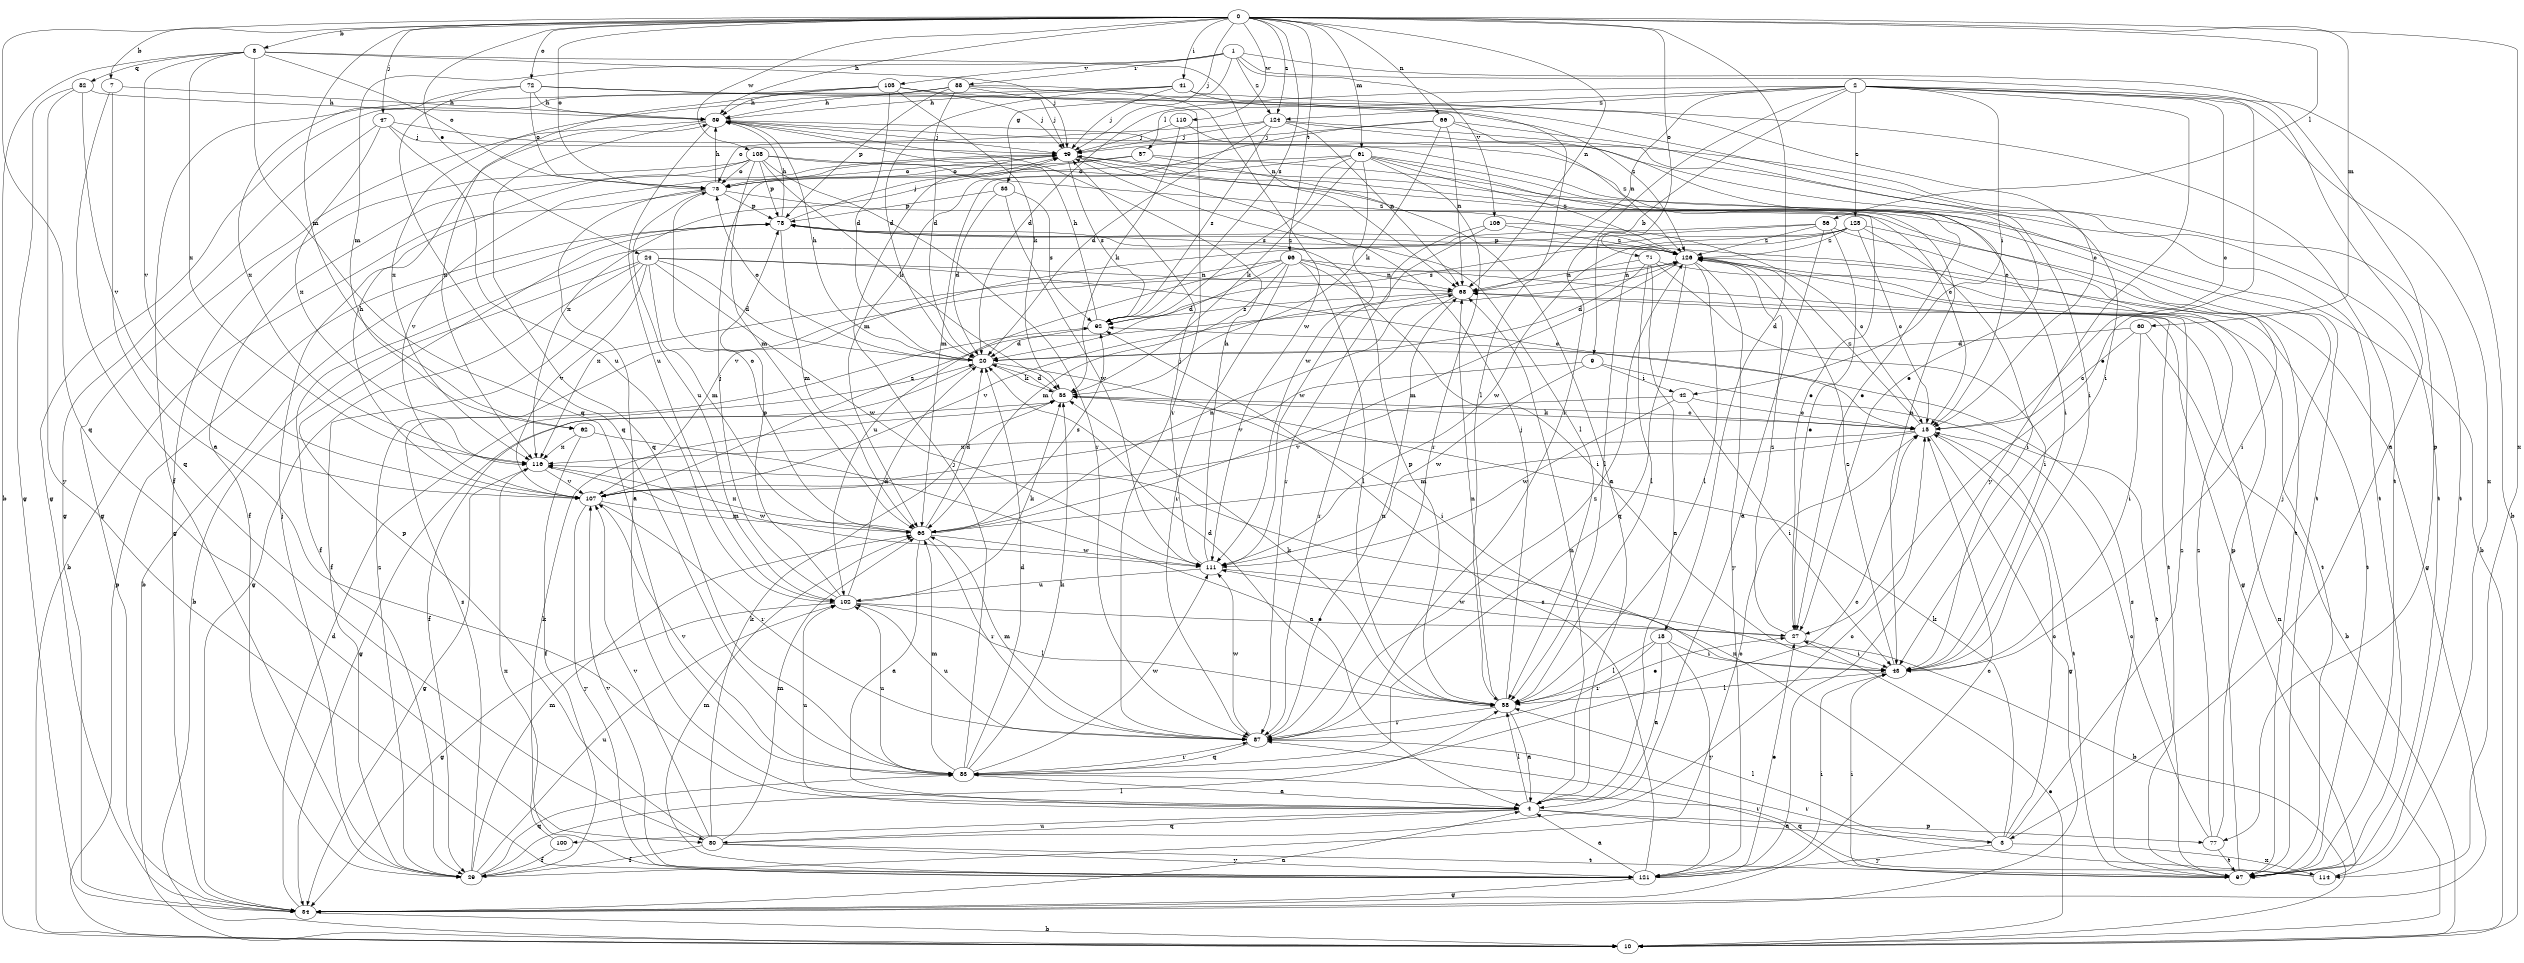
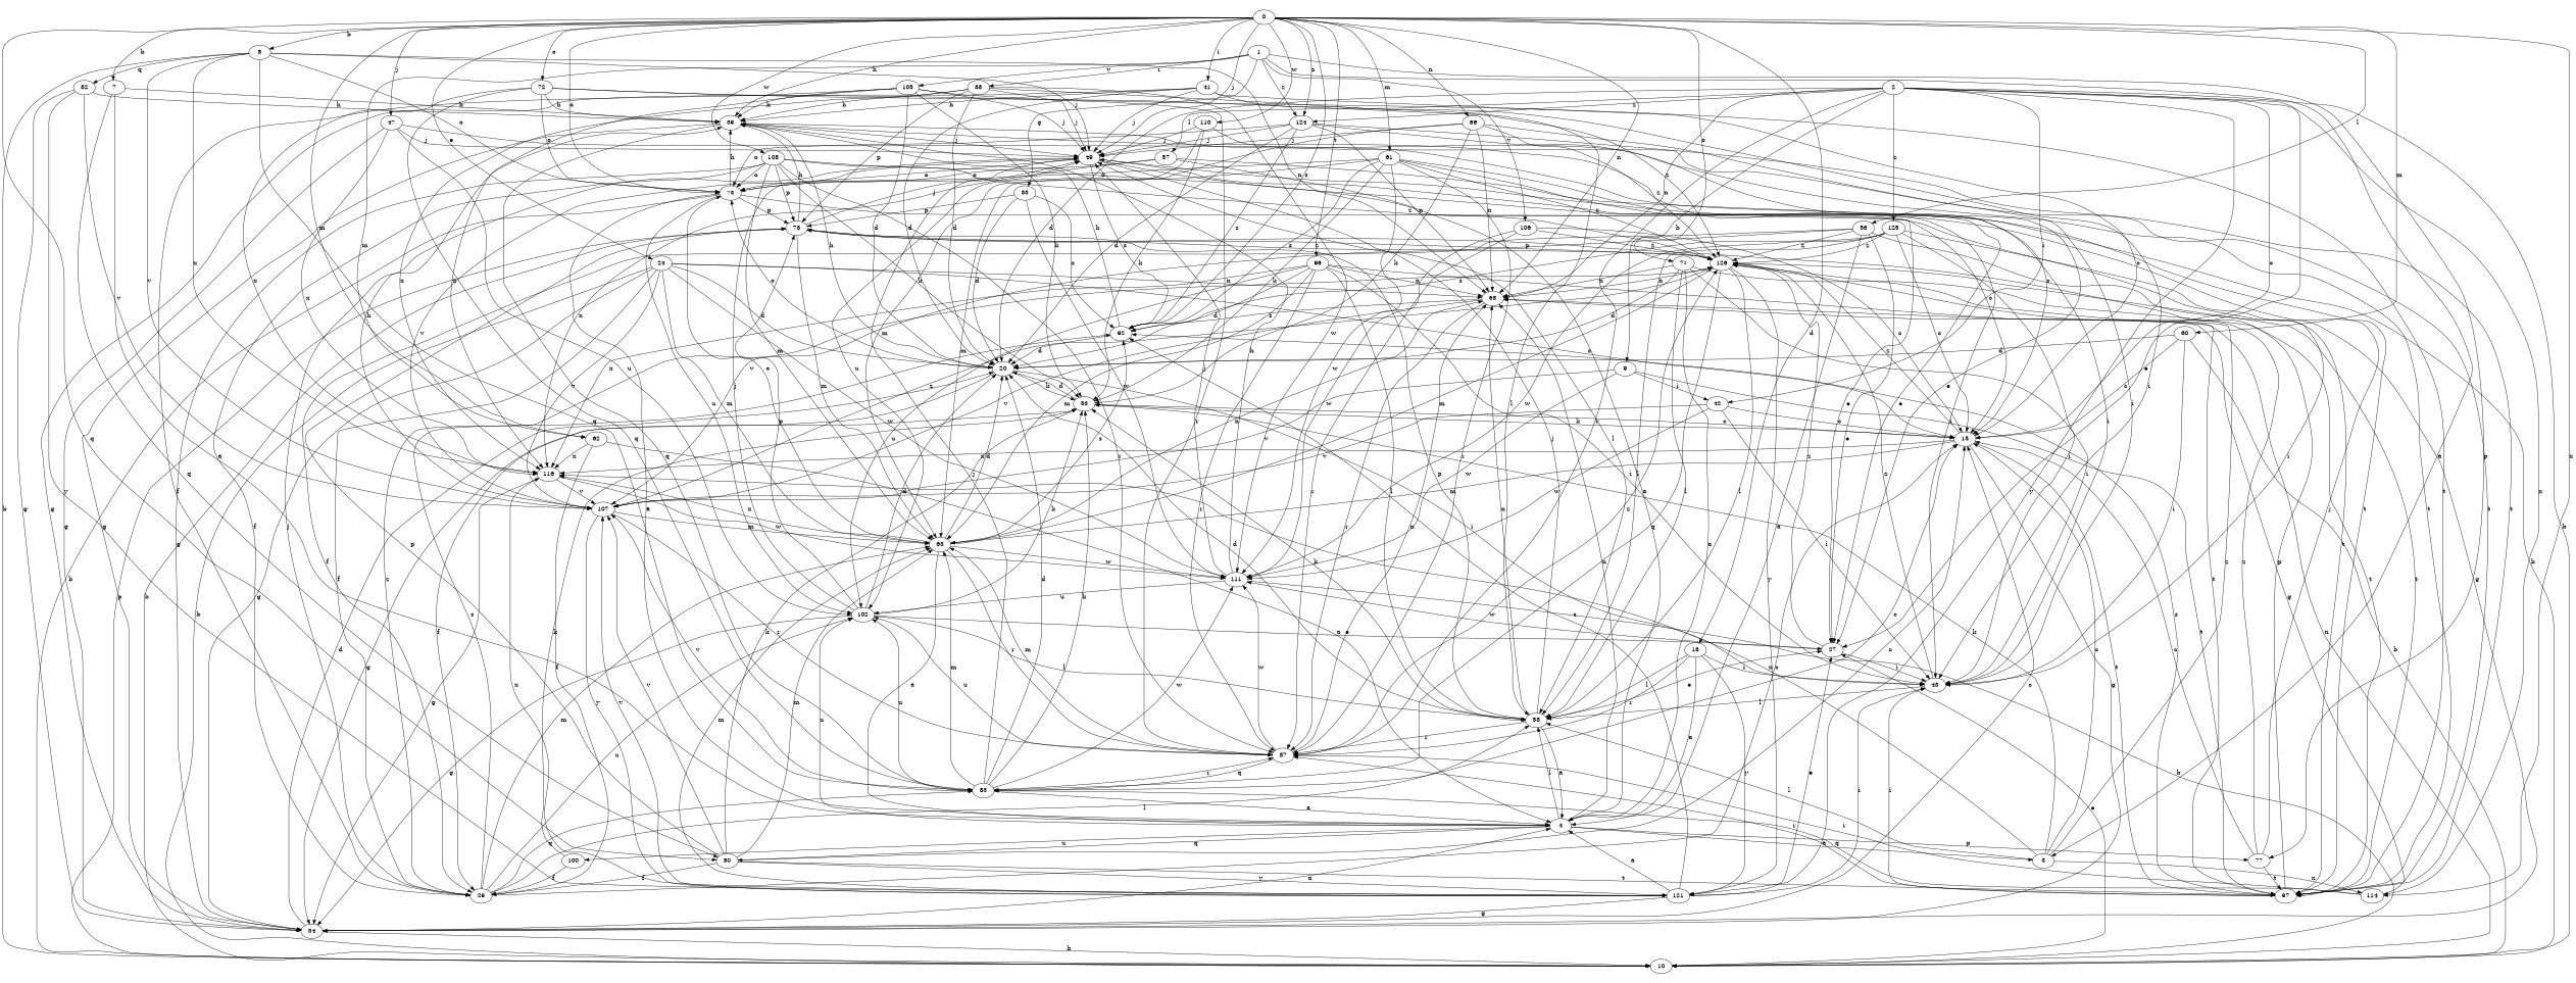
  strict digraph {
    0
    7
    8
    18
    24
    39
    41
    47
    49
    56
    60
    61
    62
    66
    68
    71
    72
    73
    80
    92
    96
    108
    110
    114
    124
    4
    10
    116
    82
    83
    107
    87
    121
    58
    43
    15
    20
    111
    34
    63
    29
    97
    102
    n44 [label=27]
    126
    53
    78
    1
    3
    33
    77
    n52 [label=88]
    105
    106
    2
    9
    42
    57
    125
    100
    0 -> 7 [label=b]
    0 -> 8 [label=b]
    0 -> 18 [label=d]
    0 -> 24 [label=e]
    0 -> 39 [label=h]
    0 -> 41 [label=i]
    0 -> 47 [label=j]
    0 -> 49 [label=j]
    0 -> 56 [label=l]
    0 -> 60 [label=m]
    0 -> 61 [label=m]
    0 -> 62 [label=m]
    0 -> 66 [label=n]
    0 -> 68 [label=n]
    0 -> 71 [label=o]
    0 -> 72 [label=o]
    0 -> 73 [label=o]
    0 -> 80 [label=q]
    0 -> 92 [label=s]
    0 -> 96 [label=t]
    0 -> 108 [label=w]
    0 -> 110 [label=w]
    0 -> 114 [label=x]
    0 -> 124 [label=z]
    7 -> 39 [label=h]
    7 -> 80 [label=q]
    7 -> 4 [label=a]
    8 -> 49 [label=j]
    8 -> 68 [label=n]
    8 -> 73 [label=o]
    8 -> 10 [label=b]
    8 -> 116 [label=x]
    8 -> 82 [label=q]
    8 -> 83 [label=q]
    8 -> 107 [label=v]
    18 -> 4 [label=a]
    18 -> 87 [label=r]
    18 -> 121 [label=y]
    18 -> 58 [label=l]
    18 -> 43 [label=i]
    24 -> 68 [label=n]
    24 -> 10 [label=b]
    24 -> 107 [label=v]
    24 -> 15 [label=c]
    24 -> 20 [label=d]
    24 -> 111 [label=w]
    24 -> 34 [label=g]
    24 -> 63 [label=m]
    24 -> 29 [label=f]
    39 -> 49 [label=j]
    39 -> 83 [label=q]
    39 -> 15 [label=c]
    39 -> 34 [label=g]
    39 -> 97 [label=t]
    41 -> 39 [label=h]
    41 -> 49 [label=j]
    41 -> 58 [label=l]
    41 -> 15 [label=c]
    41 -> 20 [label=d]
    41 -> 34 [label=g]
    47 -> 49 [label=j]
    47 -> 116 [label=x]
    47 -> 34 [label=g]
    47 -> 97 [label=t]
    47 -> 102 [label=u]
    49 -> 73 [label=o]
    49 -> 92 [label=s]
    49 -> 107 [label=v]
    49 -> 58 [label=l]
-   49 -> 43 [label=n]
+   49 -> 43 [label=i]
    49 -> n44 [label=e]
    56 -> 4 [label=a]
    56 -> 107 [label=v]
    56 -> 43 [label=i]
    56 -> 29 [label=f]
    56 -> n44 [label=e]
    56 -> 126 [label=z]
    60 -> 10 [label=b]
    60 -> 43 [label=i]
    60 -> 15 [label=c]
    60 -> 20 [label=d]
    61 -> 73 [label=o]
    61 -> 92 [label=s]
    61 -> 87 [label=r]
    61 -> 43 [label=i]
    61 -> 111 [label=w]
    61 -> 63 [label=m]
    61 -> n44 [label=e]
    61 -> 126 [label=z]
    61 -> 53 [label=k]
    62 -> 4 [label=a]
    62 -> 116 [label=x]
    62 -> 29 [label=f]
    66 -> 49 [label=j]
    66 -> 68 [label=n]
    66 -> 43 [label=i]
    66 -> 63 [label=m]
    66 -> 126 [label=z]
    66 -> 53 [label=k]
    68 -> 92 [label=s]
    68 -> 107 [label=v]
    68 -> 87 [label=r]
    71 -> 68 [label=n]
    71 -> 4 [label=a]
    71 -> 58 [label=l]
    71 -> 43 [label=i]
    71 -> 20 [label=d]
    71 -> 97 [label=t]
    72 -> 39 [label=h]
    72 -> 73 [label=o]
    72 -> 116 [label=x]
    72 -> 83 [label=q]
    72 -> 87 [label=r]
    72 -> 97 [label=t]
    73 -> 39 [label=h]
    73 -> 4 [label=a]
    73 -> 10 [label=b]
    73 -> 97 [label=t]
    73 -> 102 [label=u]
    73 -> 78 [label=p]
    80 -> 107 [label=v]
    80 -> 121 [label=y]
    80 -> 15 [label=c]
    80 -> 63 [label=m]
    80 -> 29 [label=f]
    80 -> 97 [label=t]
    80 -> 53 [label=k]
    80 -> 78 [label=p]
    92 -> 39 [label=h]
    92 -> 20 [label=d]
    96 -> 68 [label=n]
    96 -> 116 [label=x]
    96 -> 87 [label=r]
    96 -> 58 [label=l]
    96 -> 43 [label=i]
    96 -> 20 [label=d]
    96 -> 63 [label=m]
    96 -> 97 [label=t]
    96 -> 102 [label=u]
    108 -> 73 [label=o]
    108 -> 87 [label=r]
    108 -> 15 [label=c]
    108 -> 34 [label=g]
    108 -> 63 [label=m]
    108 -> 29 [label=f]
    108 -> 126 [label=z]
    108 -> 53 [label=k]
    108 -> 78 [label=p]
    110 -> 49 [label=j]
    110 -> 97 [label=t]
-   39 -> 102 [label=u]
+   110 -> 102 [label=u]
    110 -> 53 [label=k]
    114 -> 68 [label=g]
    114 -> 83 [label=q]
    114 -> 87 [label=r]
    124 -> 49 [label=j]
    124 -> 68 [label=n]
    124 -> 73 [label=o]
    124 -> 92 [label=s]
    124 -> 20 [label=d]
    124 -> 97 [label=t]
    124 -> n44 [label=e]
    4 -> 68 [label=n]
    4 -> 80 [label=q]
    4 -> 58 [label=l]
    4 -> 102 [label=u]
    4 -> 3 [label=a]
    4 -> 77 [label=p]
    4 -> 100 [label=u]
    10 -> 68 [label=n]
    10 -> n44 [label=e]
    10 -> 78 [label=p]
    116 -> 107 [label=v]
    116 -> 111 [label=w]
    116 -> 34 [label=g]
    82 -> 39 [label=h]
    82 -> 107 [label=v]
    82 -> 121 [label=y]
    82 -> 34 [label=g]
    83 -> 49 [label=j]
    83 -> 4 [label=a]
    83 -> 107 [label=v]
    83 -> 87 [label=r]
    83 -> 15 [label=c]
    83 -> 20 [label=d]
    83 -> 111 [label=w]
    83 -> 63 [label=m]
    83 -> 102 [label=u]
    83 -> 53 [label=k]
    107 -> 39 [label=h]
    107 -> 87 [label=r]
    107 -> 121 [label=y]
    107 -> 63 [label=m]
    107 -> 126 [label=z]
    87 -> 68 [label=n]
    87 -> 83 [label=q]
    87 -> 111 [label=w]
    87 -> 63 [label=m]
    87 -> 102 [label=u]
    87 -> 126 [label=z]
    121 -> 92 [label=s]
    121 -> 4 [label=a]
    121 -> 116 [label=x]
    121 -> 107 [label=v]
    121 -> 43 [label=i]
    121 -> 34 [label=g]
    121 -> 63 [label=m]
    121 -> n44 [label=e]
    58 -> 49 [label=j]
    58 -> 68 [label=n]
    58 -> 4 [label=a]
    58 -> 87 [label=r]
    58 -> 20 [label=d]
    58 -> n44 [label=e]
    58 -> 53 [label=k]
    58 -> 78 [label=p]
    43 -> 58 [label=l]
    43 -> 126 [label=z]
    15 -> 116 [label=x]
    15 -> 34 [label=g]
    15 -> 63 [label=m]
    15 -> 97 [label=t]
    15 -> 126 [label=z]
    15 -> 53 [label=k]
    20 -> 39 [label=h]
    20 -> 73 [label=o]
    20 -> 43 [label=i]
    20 -> 29 [label=f]
    20 -> 53 [label=k]
    111 -> 39 [label=h]
    111 -> 49 [label=j]
    111 -> 10 [label=b]
    111 -> 102 [label=u]
    34 -> 4 [label=a]
    34 -> 10 [label=b]
    34 -> 15 [label=c]
    34 -> 20 [label=d]
    63 -> 68 [label=n]
    63 -> 73 [label=o]
    63 -> 92 [label=s]
    63 -> 4 [label=a]
    63 -> 116 [label=x]
    63 -> 87 [label=r]
    63 -> 20 [label=d]
    63 -> 111 [label=w]
    29 -> 49 [label=j]
    29 -> 92 [label=s]
    29 -> 83 [label=q]
    29 -> 58 [label=l]
    29 -> 15 [label=c]
    29 -> 63 [label=m]
    29 -> 102 [label=u]
    29 -> 126 [label=z]
    97 -> 92 [label=s]
    97 -> 87 [label=r]
    97 -> 43 [label=i]
    97 -> 78 [label=p]
    102 -> 49 [label=j]
    102 -> 58 [label=l]
    102 -> 20 [label=d]
    102 -> 34 [label=g]
    102 -> n44 [label=e]
    102 -> 53 [label=k]
    102 -> 78 [label=p]
    n44 -> 43 [label=i]
    n44 -> 111 [label=w]
    n44 -> 126 [label=z]
    126 -> 68 [label=n]
    126 -> 83 [label=q]
    126 -> 121 [label=y]
    126 -> 58 [label=l]
    126 -> 63 [label=m]
    126 -> 97 [label=t]
    126 -> 78 [label=p]
    53 -> 15 [label=c]
    53 -> 20 [label=d]
    53 -> 34 [label=g]
    78 -> 39 [label=h]
    78 -> 49 [label=j]
    78 -> 10 [label=b]
    78 -> 63 [label=m]
    78 -> 126 [label=z]
    1 -> 62 [label=m]
    1 -> 124 [label=z]
    1 -> 3 [label=a]
    1 -> 33 [label=g]
    1 -> 77 [label=p]
    1 -> n52 [label=r]
    1 -> 105 [label=v]
    1 -> 106 [label=v]
    3 -> 114 [label=x]
    3 -> 116 [label=x]
-   3 -> 121 [label=y]
    3 -> 58 [label=l]
    3 -> 15 [label=c]
    3 -> 126 [label=z]
    3 -> 53 [label=k]
    33 -> 92 [label=s]
    33 -> 20 [label=d]
    33 -> 111 [label=w]
    33 -> 78 [label=p]
    77 -> 49 [label=j]
    77 -> 15 [label=c]
    77 -> 97 [label=t]
    77 -> 126 [label=z]
    n52 -> 39 [label=h]
    n52 -> 49 [label=j]
    n52 -> 116 [label=x]
    n52 -> 43 [label=i]
    n52 -> 20 [label=d]
    n52 -> 111 [label=w]
    n52 -> 78 [label=p]
    105 -> 39 [label=h]
    105 -> 49 [label=j]
    105 -> 116 [label=x]
    105 -> 20 [label=d]
    105 -> 29 [label=f]
    105 -> 126 [label=z]
    105 -> 53 [label=k]
    106 -> 87 [label=r]
    106 -> 15 [label=c]
    106 -> 111 [label=w]
    106 -> 126 [label=z]
    2 -> 68 [label=n]
    2 -> 114 [label=x]
    2 -> 124 [label=z]
    2 -> 10 [label=b]
    2 -> 87 [label=r]
    2 -> 121 [label=y]
    2 -> 15 [label=c]
    2 -> 20 [label=d]
    2 -> n44 [label=e]
    2 -> 9 [label=b]
    2 -> 42 [label=i]
    2 -> 57 [label=l]
    2 -> 125 [label=z]
    9 -> 107 [label=v]
    9 -> 111 [label=w]
    9 -> 97 [label=t]
    9 -> 42 [label=i]
    42 -> 107 [label=v]
    42 -> 43 [label=i]
    42 -> 15 [label=c]
    42 -> 111 [label=w]
    57 -> 73 [label=o]
    57 -> 4 [label=a]
    57 -> 10 [label=b]
    57 -> 116 [label=x]
    125 -> 92 [label=s]
    125 -> 58 [label=l]
    125 -> 43 [label=i]
    125 -> 15 [label=c]
    125 -> 111 [label=w]
    125 -> 34 [label=g]
    125 -> 126 [label=z]
    100 -> 29 [label=f]
    100 -> 53 [label=k]
  }
